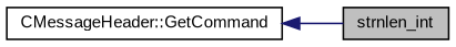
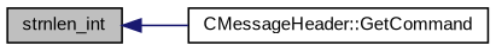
  digraph {
    rankdir=LR
    fontname="Liberation Sans"
    node [color=black fontname="Liberation Sans" fontsize=10 shape=record style=filled]
    n1 [fillcolor=grey75 fontcolor=black height=0.2 label=strnlen_int width=0.4]
    n2 [fillcolor=white height=0.2 label="CMessageHeader::GetCommand" width=0.4]
-   n2 -> n1 [color=midnightblue dir=back fontname="Liberation Sans" fontsize=10 labelfontname=Helvetica labelfontsize=10 style=solid]
+   n1 -> n2 [color=midnightblue dir=back fontname="Liberation Sans" fontsize=10 labelfontname=Helvetica labelfontsize=10 style=solid]
  }
